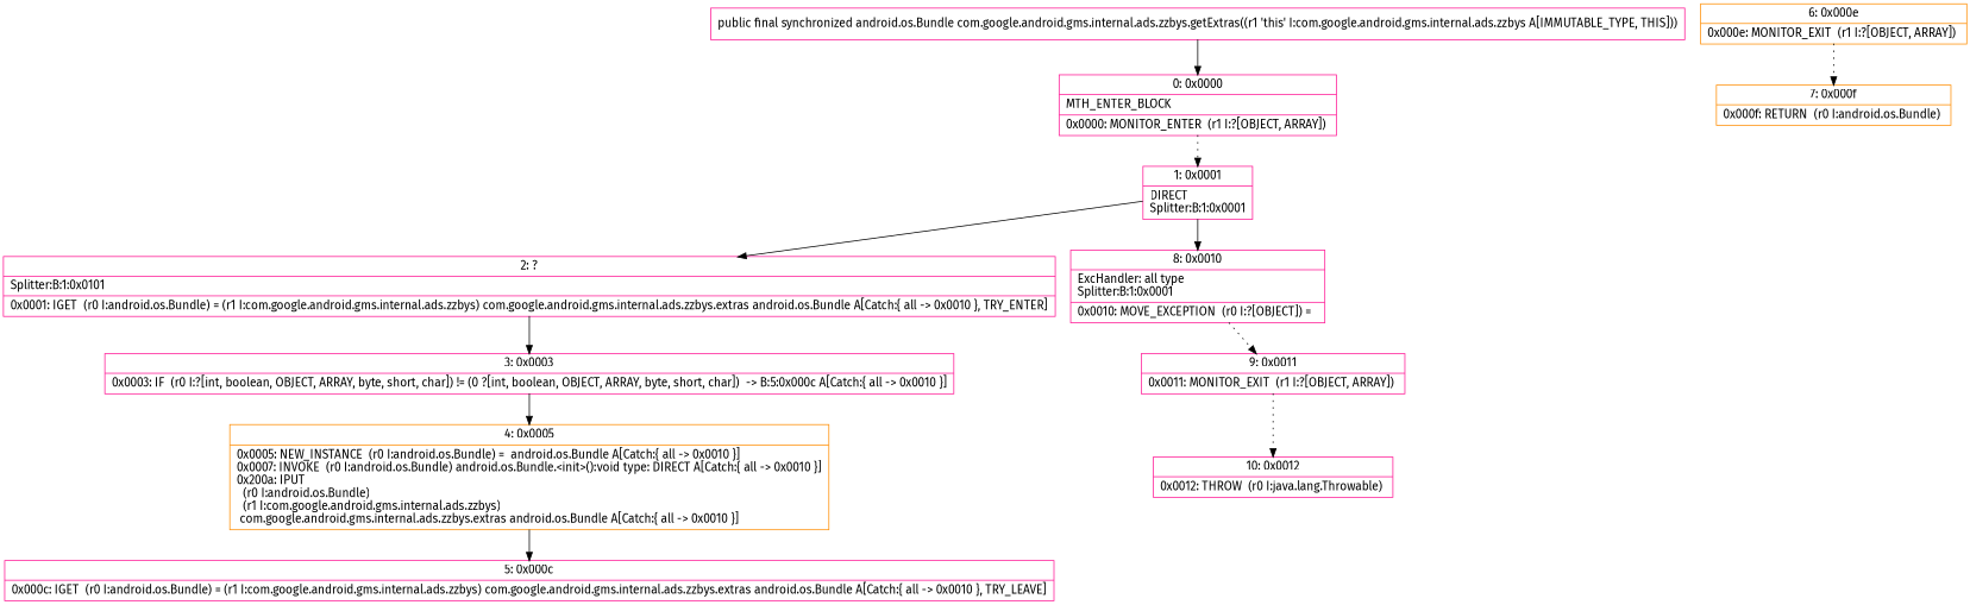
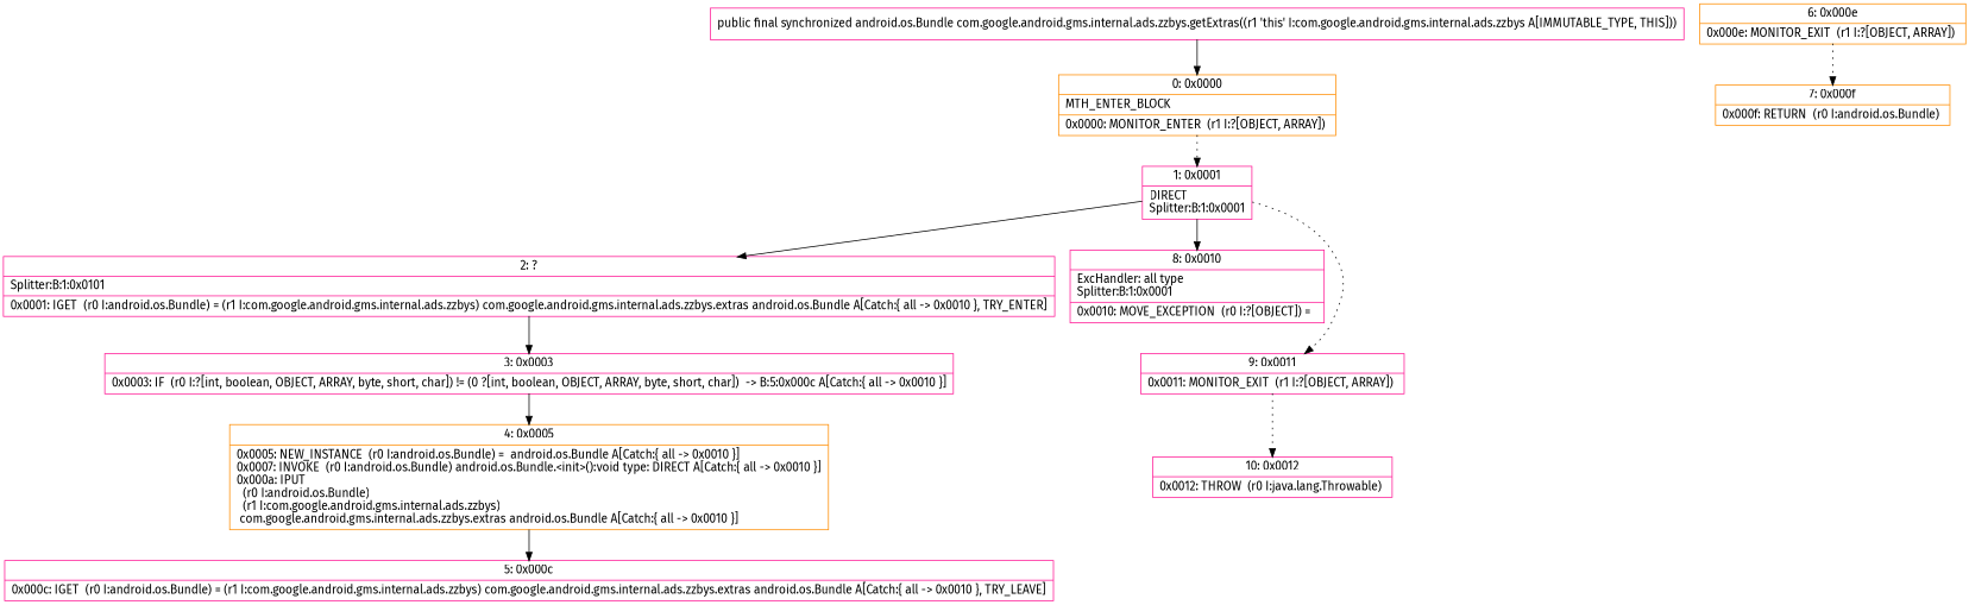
  digraph {
    fontname="Fira Sans"
    node [color=deeppink fontname="Fira Sans" shape=record]
    edge [fontname="Fira Sans" style=solid]
-   n1 [label="{0\:\ 0x0000|MTH_ENTER_BLOCK\l|0x0000: MONITOR_ENTER  (r1 I:?[OBJECT, ARRAY]) \l}"]
+   n1 [color=darkorange label="{0\:\ 0x0000|MTH_ENTER_BLOCK\l|0x0000: MONITOR_ENTER  (r1 I:?[OBJECT, ARRAY]) \l}"]
    n2 [label="{1\:\ 0x0001|DIRECT\lSplitter:B:1:0x0001\l}"]
    n3 [label="{2\:\ ?|Splitter:B:1:0x0101\l|0x0001: IGET  (r0 I:android.os.Bundle) = (r1 I:com.google.android.gms.internal.ads.zzbys) com.google.android.gms.internal.ads.zzbys.extras android.os.Bundle A[Catch:\{ all \-\> 0x0010 \}, TRY_ENTER]\l}"]
    n4 [label="{8\:\ 0x0010|ExcHandler: all type\lSplitter:B:1:0x0001\l|0x0010: MOVE_EXCEPTION  (r0 I:?[OBJECT]) =  \l}"]
    n5 [label="{3\:\ 0x0003|0x0003: IF  (r0 I:?[int, boolean, OBJECT, ARRAY, byte, short, char]) != (0 ?[int, boolean, OBJECT, ARRAY, byte, short, char])  \-\> B:5:0x000c A[Catch:\{ all \-\> 0x0010 \}]\l}"]
    n6 [label="{9\:\ 0x0011|0x0011: MONITOR_EXIT  (r1 I:?[OBJECT, ARRAY]) \l}"]
-   n7 [color=darkorange label="{4\:\ 0x0005|0x0005: NEW_INSTANCE  (r0 I:android.os.Bundle) =  android.os.Bundle A[Catch:\{ all \-\> 0x0010 \}]\l0x0007: INVOKE  (r0 I:android.os.Bundle) android.os.Bundle.\<init\>():void type: DIRECT A[Catch:\{ all \-\> 0x0010 \}]\l0x200a: IPUT  \l  (r0 I:android.os.Bundle)\l  (r1 I:com.google.android.gms.internal.ads.zzbys)\l com.google.android.gms.internal.ads.zzbys.extras android.os.Bundle A[Catch:\{ all \-\> 0x0010 \}]\l}"]
+   n7 [color=darkorange label="{4\:\ 0x0005|0x0005: NEW_INSTANCE  (r0 I:android.os.Bundle) =  android.os.Bundle A[Catch:\{ all \-\> 0x0010 \}]\l0x0007: INVOKE  (r0 I:android.os.Bundle) android.os.Bundle.\<init\>():void type: DIRECT A[Catch:\{ all \-\> 0x0010 \}]\l0x000a: IPUT  \l  (r0 I:android.os.Bundle)\l  (r1 I:com.google.android.gms.internal.ads.zzbys)\l com.google.android.gms.internal.ads.zzbys.extras android.os.Bundle A[Catch:\{ all \-\> 0x0010 \}]\l}"]
    n8 [label="{5\:\ 0x000c|0x000c: IGET  (r0 I:android.os.Bundle) = (r1 I:com.google.android.gms.internal.ads.zzbys) com.google.android.gms.internal.ads.zzbys.extras android.os.Bundle A[Catch:\{ all \-\> 0x0010 \}, TRY_LEAVE]\l}"]
    n9 [color=darkorange label="{6\:\ 0x000e|0x000e: MONITOR_EXIT  (r1 I:?[OBJECT, ARRAY]) \l}"]
    n10 [color=darkorange label="{7\:\ 0x000f|0x000f: RETURN  (r0 I:android.os.Bundle) \l}"]
    n11 [label="{10\:\ 0x0012|0x0012: THROW  (r0 I:java.lang.Throwable) \l}"]
    n12 [label="{public final synchronized android.os.Bundle com.google.android.gms.internal.ads.zzbys.getExtras((r1 'this' I:com.google.android.gms.internal.ads.zzbys A[IMMUTABLE_TYPE, THIS])) }"]
    n1 -> n2 [style=dotted]
    n2 -> n3
    n2 -> n4
    n3 -> n5
-   n4 -> n6 [style=dotted]
+   n2 -> n6 [style=dotted]
    n5 -> n7
    n6 -> n11 [style=dotted]
    n7 -> n8
    n9 -> n10 [style=dotted]
    n12 -> n1
  }
